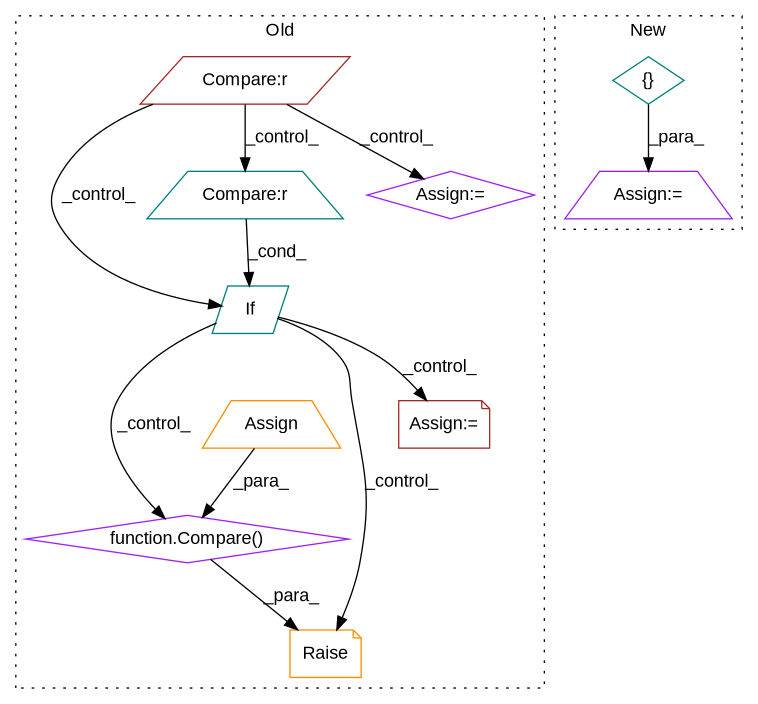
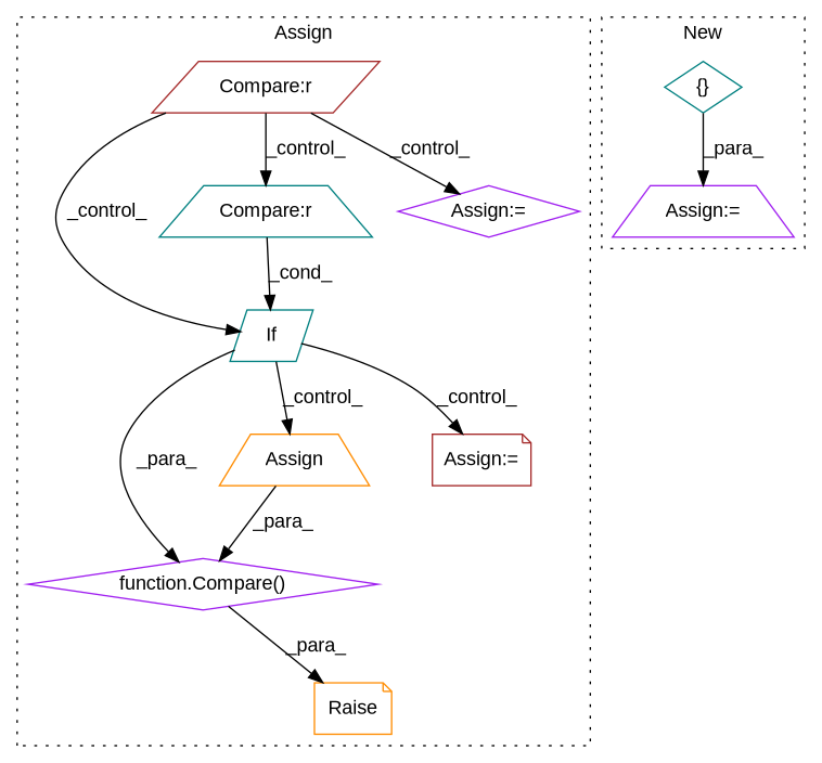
  digraph {
    fontname="Liberation Sans"
    node [a=68 color=purple fontname="Liberation Sans" l=3 s=1101 shape=diamond]
    edge [fontname="Liberation Sans"]
    n1 [a=75 l="10,1" label="function.Compare()" s="1197,1249"]
    n2 [a=91 color=darkorange l=6 label=Raise s=1191 shape=note]
    n3 [a=66 color=darkorange l=42 label=Assign s=1207 shape=trapezium]
    n4 [a=96 color=teal l=0 label=If shape=parallelogram]
    n5 [a=40 color=teal l=24 label="Compare:r" shape=trapezium]
    n6 [color=brown label="Assign:=" s=1149 shape=note]
    n7 [a=40 color=brown l=21 label="Compare:r" s=926 shape=parallelogram]
    n8 [label="Assign:=" s=1043]
    n9 [a=59 color=teal l="1,0" label="{}" s="2427,2447"]
    n10 [label="Assign:=" s=2424 shape=trapezium]
    subgraph cluster_1 {
-     label=Old
+     label=Assign
      style=dotted
      n1
      n2
      n3
      n4
      n5
      n6
      n7
      n8
    }
    subgraph cluster_2 {
      label=New
      style=dotted
      n9
      n10
    }
    n1 -> n2 [label=_para_]
    n3 -> n1 [label=_para_]
-   n4 -> n1 [label=_control_]
-   n4 -> n2 [label=_control_]
+   n4 -> n1 [label=_para_]
+   n4 -> n3 [label=_control_]
    n4 -> n6 [label=_control_]
    n5 -> n4 [label=_cond_]
    n7 -> n4 [label=_control_]
    n7 -> n5 [label=_control_]
    n7 -> n8 [label=_control_]
    n9 -> n10 [label=_para_]
  }
